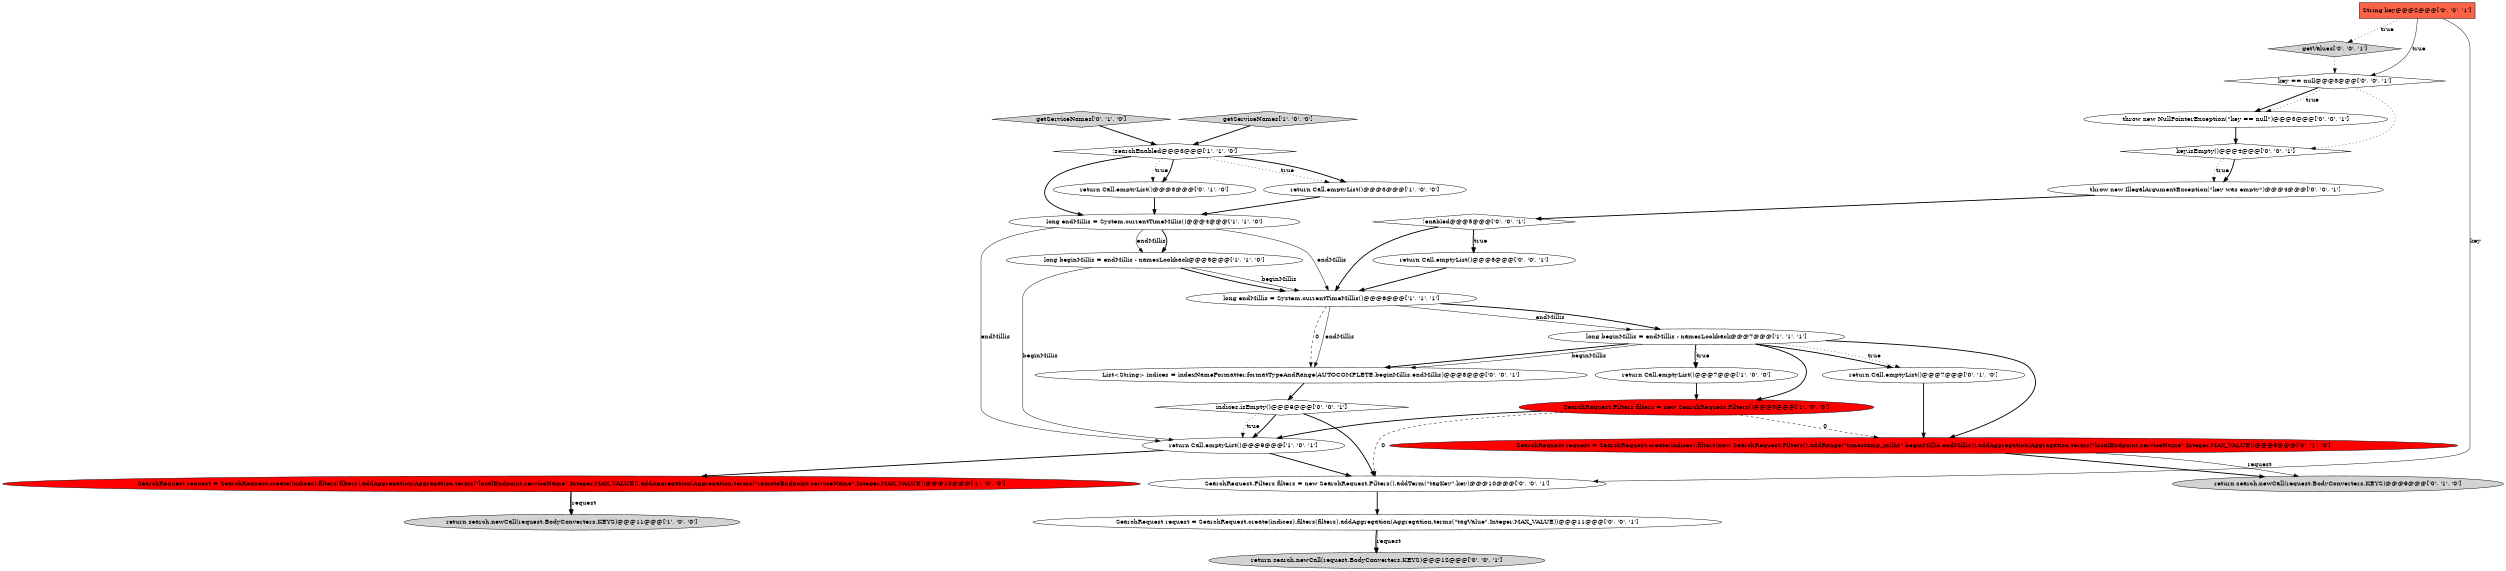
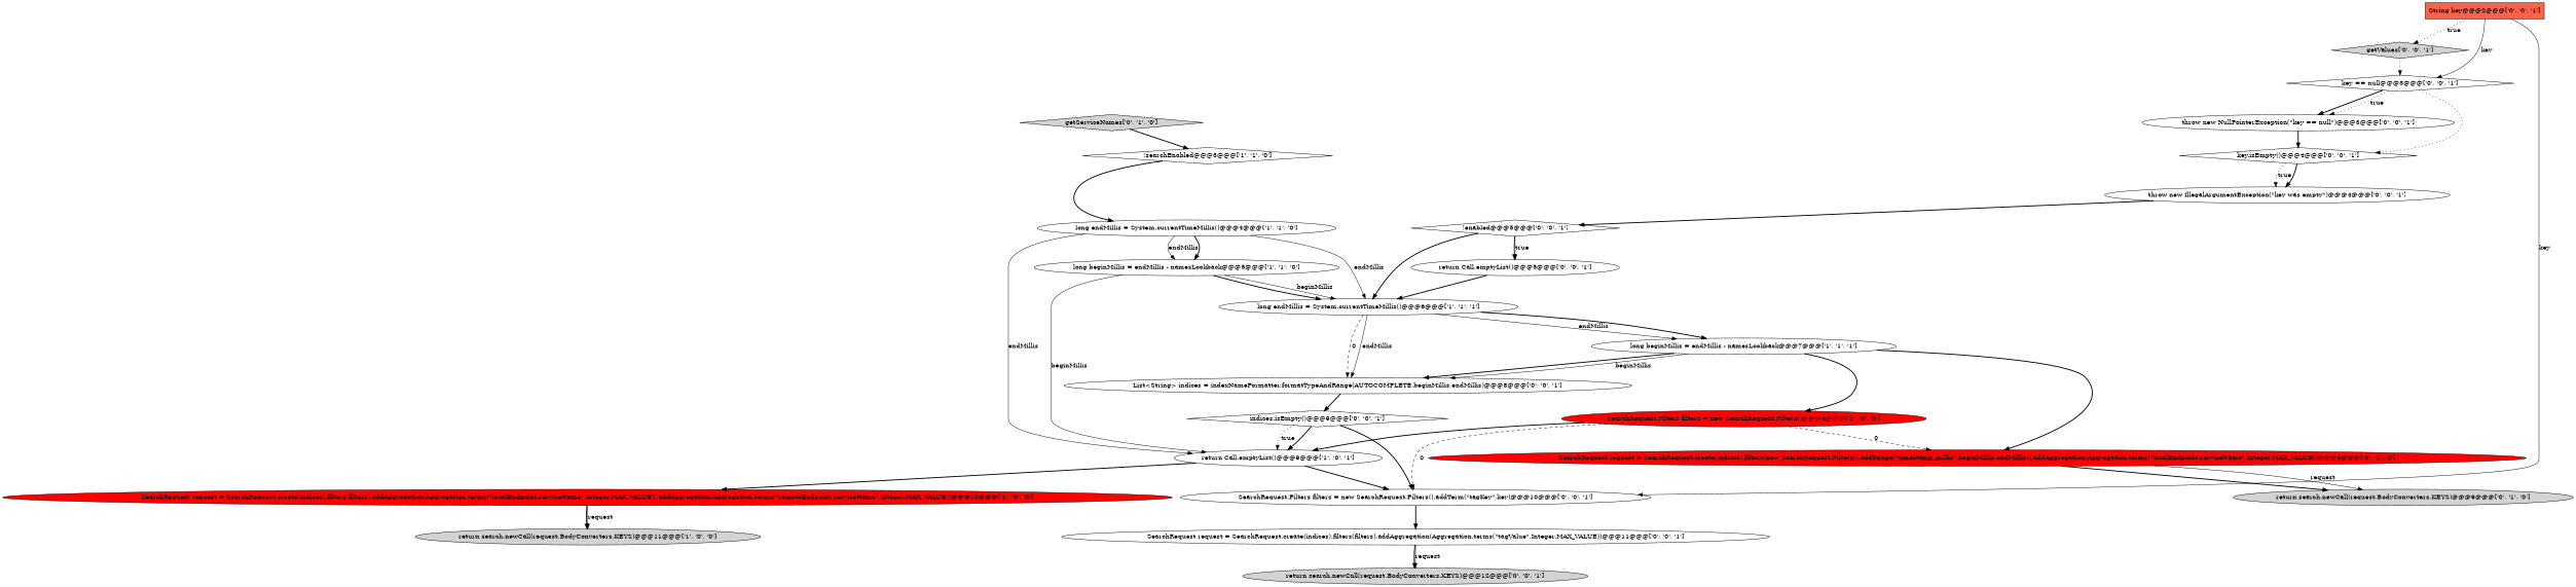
  digraph {
    node [fillcolor=white shape=ellipse style=filled]
    edge [style=bold]
    n1 [fillcolor=red label="SearchRequest.Filters filters = new SearchRequest.Filters()@@@8@@@['1', '0', '0']"]
    n2 [label="SearchRequest.Filters filters = new SearchRequest.Filters().addTerm(\"tagKey\",key)@@@10@@@['0', '0', '1']"]
    n3 [fillcolor=red label="SearchRequest request = SearchRequest.create(indices).filters(new SearchRequest.Filters().addRange(\"timestamp_millis\",beginMillis,endMillis)).addAggregation(Aggregation.terms(\"localEndpoint.serviceName\",Integer.MAX_VALUE))@@@8@@@['0', '1', '0']"]
    n4 [label="return Call.emptyList()@@@9@@@['1', '0', '1']"]
    n5 [label="SearchRequest request = SearchRequest.create(indices).filters(filters).addAggregation(Aggregation.terms(\"tagValue\",Integer.MAX_VALUE))@@@11@@@['0', '0', '1']"]
    n6 [fillcolor=lightgray label="return search.newCall(request,BodyConverters.KEYS)@@@9@@@['0', '1', '0']"]
    n7 [fillcolor=red label="SearchRequest request = SearchRequest.create(indices).filters(filters).addAggregation(Aggregation.terms(\"localEndpoint.serviceName\",Integer.MAX_VALUE)).addAggregation(Aggregation.terms(\"remoteEndpoint.serviceName\",Integer.MAX_VALUE))@@@10@@@['1', '0', '0']"]
    n8 [label="!enabled@@@5@@@['0', '0', '1']" shape=diamond]
    n9 [label="return Call.emptyList()@@@5@@@['0', '0', '1']"]
    n10 [label="long endMillis = System.currentTimeMillis()@@@6@@@['1', '1', '1']"]
    n11 [label="long beginMillis = endMillis - namesLookback@@@7@@@['1', '1', '1']"]
    n12 [label="List<String> indices = indexNameFormatter.formatTypeAndRange(AUTOCOMPLETE,beginMillis,endMillis)@@@8@@@['0', '0', '1']"]
    n13 [label="!searchEnabled@@@3@@@['1', '1', '0']" shape=diamond]
    n14 [label="long endMillis = System.currentTimeMillis()@@@4@@@['1', '1', '0']"]
-   n15 [label="return Call.emptyList()@@@3@@@['0', '1', '0']"]
-   n16 [label="return Call.emptyList()@@@3@@@['1', '0', '0']"]
    n17 [label="long beginMillis = endMillis - namesLookback@@@5@@@['1', '1', '0']"]
    n18 [label="indices.isEmpty()@@@9@@@['0', '0', '1']" shape=diamond]
    n19 [fillcolor=lightgray label="return search.newCall(request,BodyConverters.KEYS)@@@11@@@['1', '0', '0']"]
    n20 [label="throw new NullPointerException(\"key == null\")@@@3@@@['0', '0', '1']"]
    n21 [label="key.isEmpty()@@@4@@@['0', '0', '1']" shape=diamond]
    n22 [label="throw new IllegalArgumentException(\"key was empty\")@@@4@@@['0', '0', '1']"]
-   n23 [label="return Call.emptyList()@@@7@@@['1', '0', '0']"]
-   n24 [label="return Call.emptyList()@@@7@@@['0', '1', '0']"]
-   n25 [fillcolor=lightgray label="getServiceNames['1', '0', '0']" shape=diamond]
    n26 [fillcolor=lightgray label="return search.newCall(request,BodyConverters.KEYS)@@@12@@@['0', '0', '1']"]
    n27 [fillcolor=tomato label="String key@@@2@@@['0', '0', '1']" shape=box]
    n28 [label="key == null@@@3@@@['0', '0', '1']" shape=diamond]
    n29 [fillcolor=lightgray label="getValues['0', '0', '1']" shape=diamond]
    n30 [fillcolor=lightgray label="getServiceNames['0', '1', '0']" shape=diamond]
    n1 -> n2 [label=0 style=dashed]
    n1 -> n3 [label=0 style=dashed]
    n1 -> n4
    n2 -> n5
    n3 -> n6 [label=request style=solid]
    n3 -> n6
    n4 -> n2
    n4 -> n7
    n5 -> n26
    n5 -> n26 [label=request style=solid]
    n7 -> n19 [label=request style=solid]
    n7 -> n19
    n8 -> n9 [label=true style=dotted]
    n8 -> n9
    n8 -> n10
    n9 -> n10
    n10 -> n11 [label=endMillis style=solid]
    n10 -> n11
    n10 -> n12 [label=endMillis style=solid]
    n10 -> n12 [label=0 style=dashed]
    n11 -> n1
    n11 -> n3
    n11 -> n12
    n11 -> n12 [label=beginMillis style=solid]
-   n11 -> n23
-   n11 -> n23 [label=true style=dotted]
-   n11 -> n24
-   n11 -> n24 [label=true style=dotted]
    n12 -> n18
    n13 -> n14
-   n13 -> n15 [label=true style=dotted]
-   n13 -> n15
-   n13 -> n16 [label=true style=dotted]
-   n13 -> n16
    n14 -> n4 [label=endMillis style=solid]
    n14 -> n10 [label=endMillis style=solid]
    n14 -> n17 [label=endMillis style=solid]
    n14 -> n17
-   n15 -> n14
-   n16 -> n14
    n17 -> n4 [label=beginMillis style=solid]
    n17 -> n10
    n17 -> n10 [label=beginMillis style=solid]
    n18 -> n2
    n18 -> n4
    n18 -> n4 [label=true style=dotted]
    n20 -> n21
    n21 -> n22 [label=true style=dotted]
    n21 -> n22
    n22 -> n8
-   n23 -> n1
-   n24 -> n3
-   n25 -> n13
    n27 -> n2 [label=key style=solid]
-   n27 -> n28 [label=true style=solid]
+   n27 -> n28 [label=key style=solid]
    n27 -> n29 [label=true style=dotted]
    n28 -> n20
    n28 -> n20 [label=true style=dotted]
    n28 -> n21 [style=dotted]
    n29 -> n28 [style=dotted]
    n30 -> n13
  }
